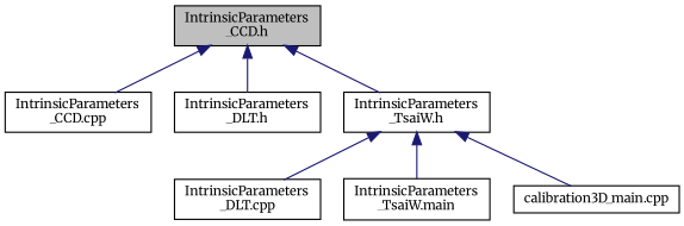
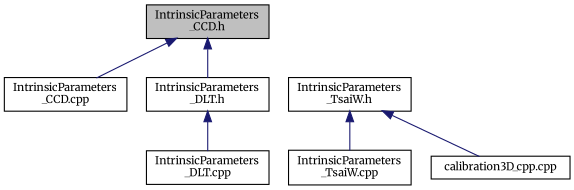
  digraph {
    fontname=Merriweather
    node [color=black fillcolor=white fontname=Merriweather fontsize=10 shape=record style=filled]
    edge [color=midnightblue dir=back fontname=Merriweather fontsize=10 labelfontname=Helvetica labelfontsize=10 style=solid]
    n1 [fillcolor=grey75 fontcolor=black height=0.2 label="IntrinsicParameters\l_CCD.h" width=0.4]
    n2 [height=0.2 label="IntrinsicParameters\l_CCD.cpp" width=0.4]
    n3 [height=0.2 label="IntrinsicParameters\l_DLT.h" width=0.4]
    n4 [height=0.2 label="IntrinsicParameters\l_TsaiW.h" width=0.4]
    n5 [height=0.2 label="IntrinsicParameters\l_DLT.cpp" width=0.4]
-   n6 [height=0.2 label="IntrinsicParameters\l_TsaiW.main" width=0.4]
-   n7 [height=0.2 label="calibration3D_main.cpp" width=0.4]
+   n6 [height=0.2 label="IntrinsicParameters\l_TsaiW.cpp" width=0.4]
+   n7 [height=0.2 label="calibration3D_cpp.cpp" width=0.4]
    n1 -> n2
    n1 -> n3
-   n1 -> n4
-   n4 -> n5
+   n3 -> n5
    n4 -> n6
    n4 -> n7
  }
